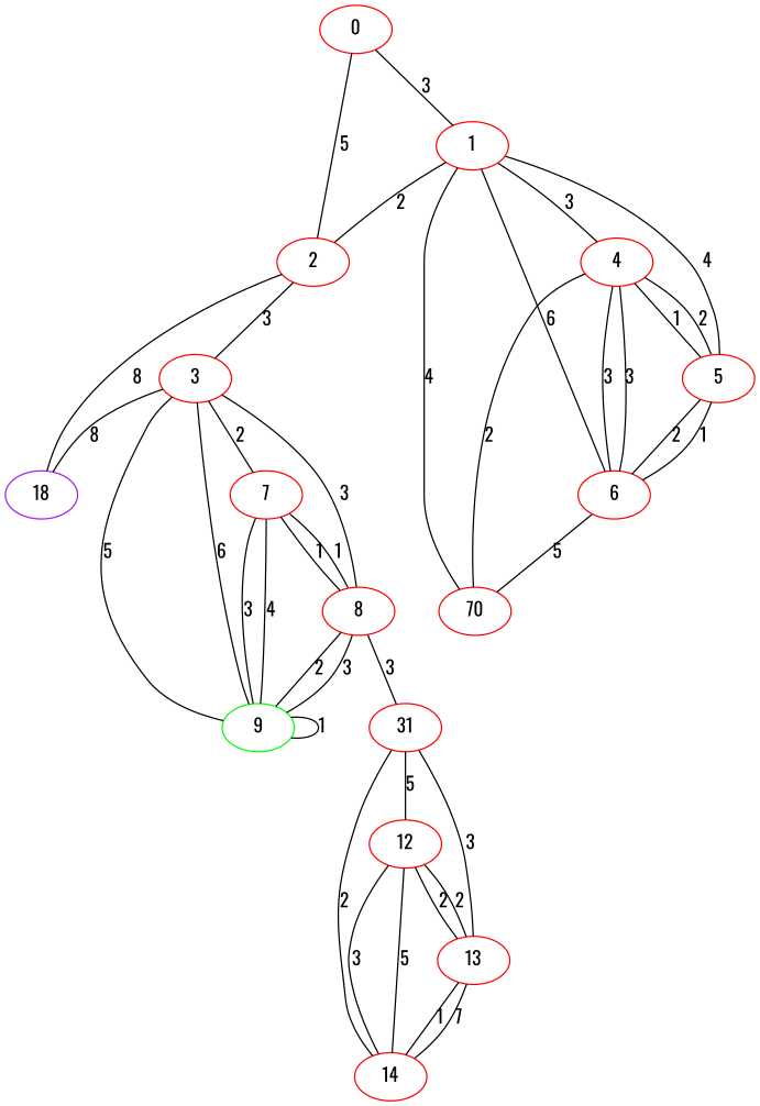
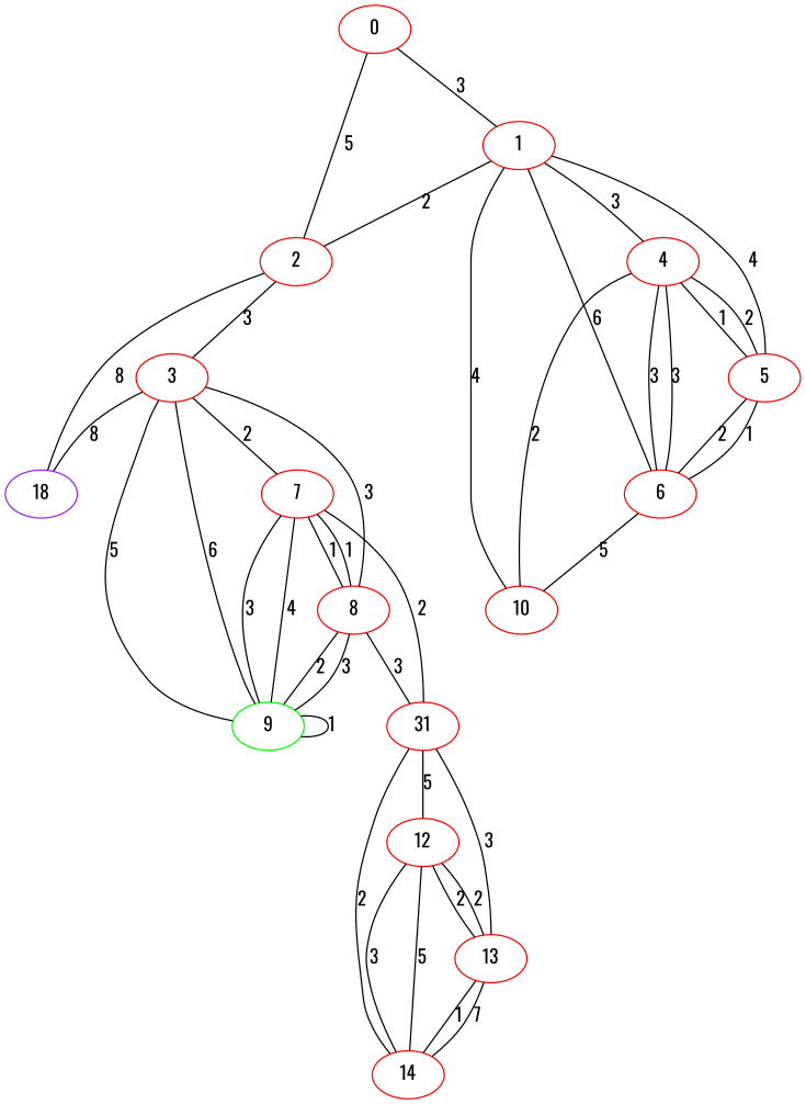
  graph {
    fontname=Oswald
    node [color=red fontname=Oswald weight=1]
    edge [fontname=Oswald]
    0
    1
    2
    4
    5
    6
-   10 [label=70]
+   10
    3
    n9 [color=purple label=18 weight=4]
    7
    8
    9 [color=green weight=2]
    n13 [label=31]
    12
    13
    14
    0 -- 1 [label=3]
    0 -- 2 [label=5]
    1 -- 2 [label=2]
    1 -- 4 [label=3]
    1 -- 5 [label=4]
    1 -- 6 [label=6]
    1 -- 10 [label=4]
    2 -- 3 [label=3]
    2 -- n9 [label=8]
    4 -- 5 [label=1]
    4 -- 5 [label=2]
    4 -- 6 [label=3]
    4 -- 6 [label=3]
    4 -- 10 [label=2]
    5 -- 6 [label=2]
    5 -- 6 [label=1]
    6 -- 10 [label=5]
    3 -- n9 [label=8]
    3 -- 7 [label=2]
    3 -- 8 [label=3]
    3 -- 9 [label=5]
    3 -- 9 [label=6]
    7 -- 8 [label=1]
    7 -- 8 [label=1]
    7 -- 9 [label=3]
    7 -- 9 [label=4]
+   7 -- n13 [label=2]
    8 -- 9 [label=2]
    8 -- 9 [label=3]
    8 -- n13 [label=3]
    9 -- 9 [label=1]
    n13 -- 12 [label=5]
    n13 -- 13 [label=3]
    n13 -- 14 [label=2]
    12 -- 13 [label=2]
    12 -- 13 [label=2]
    12 -- 14 [label=3]
    12 -- 14 [label=5]
    13 -- 14 [label=1]
    13 -- 14 [label=7]
  }
